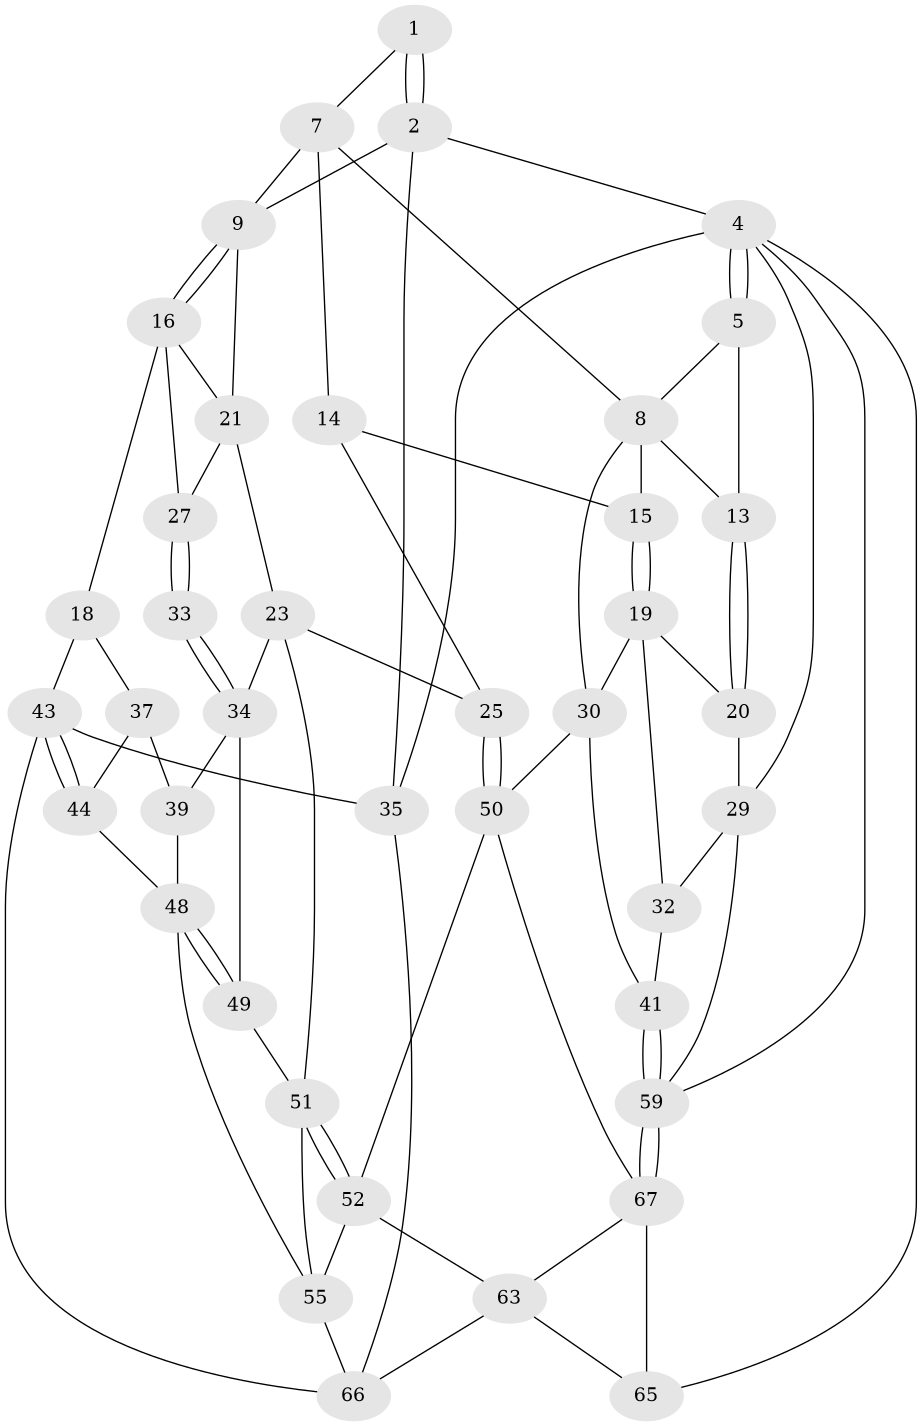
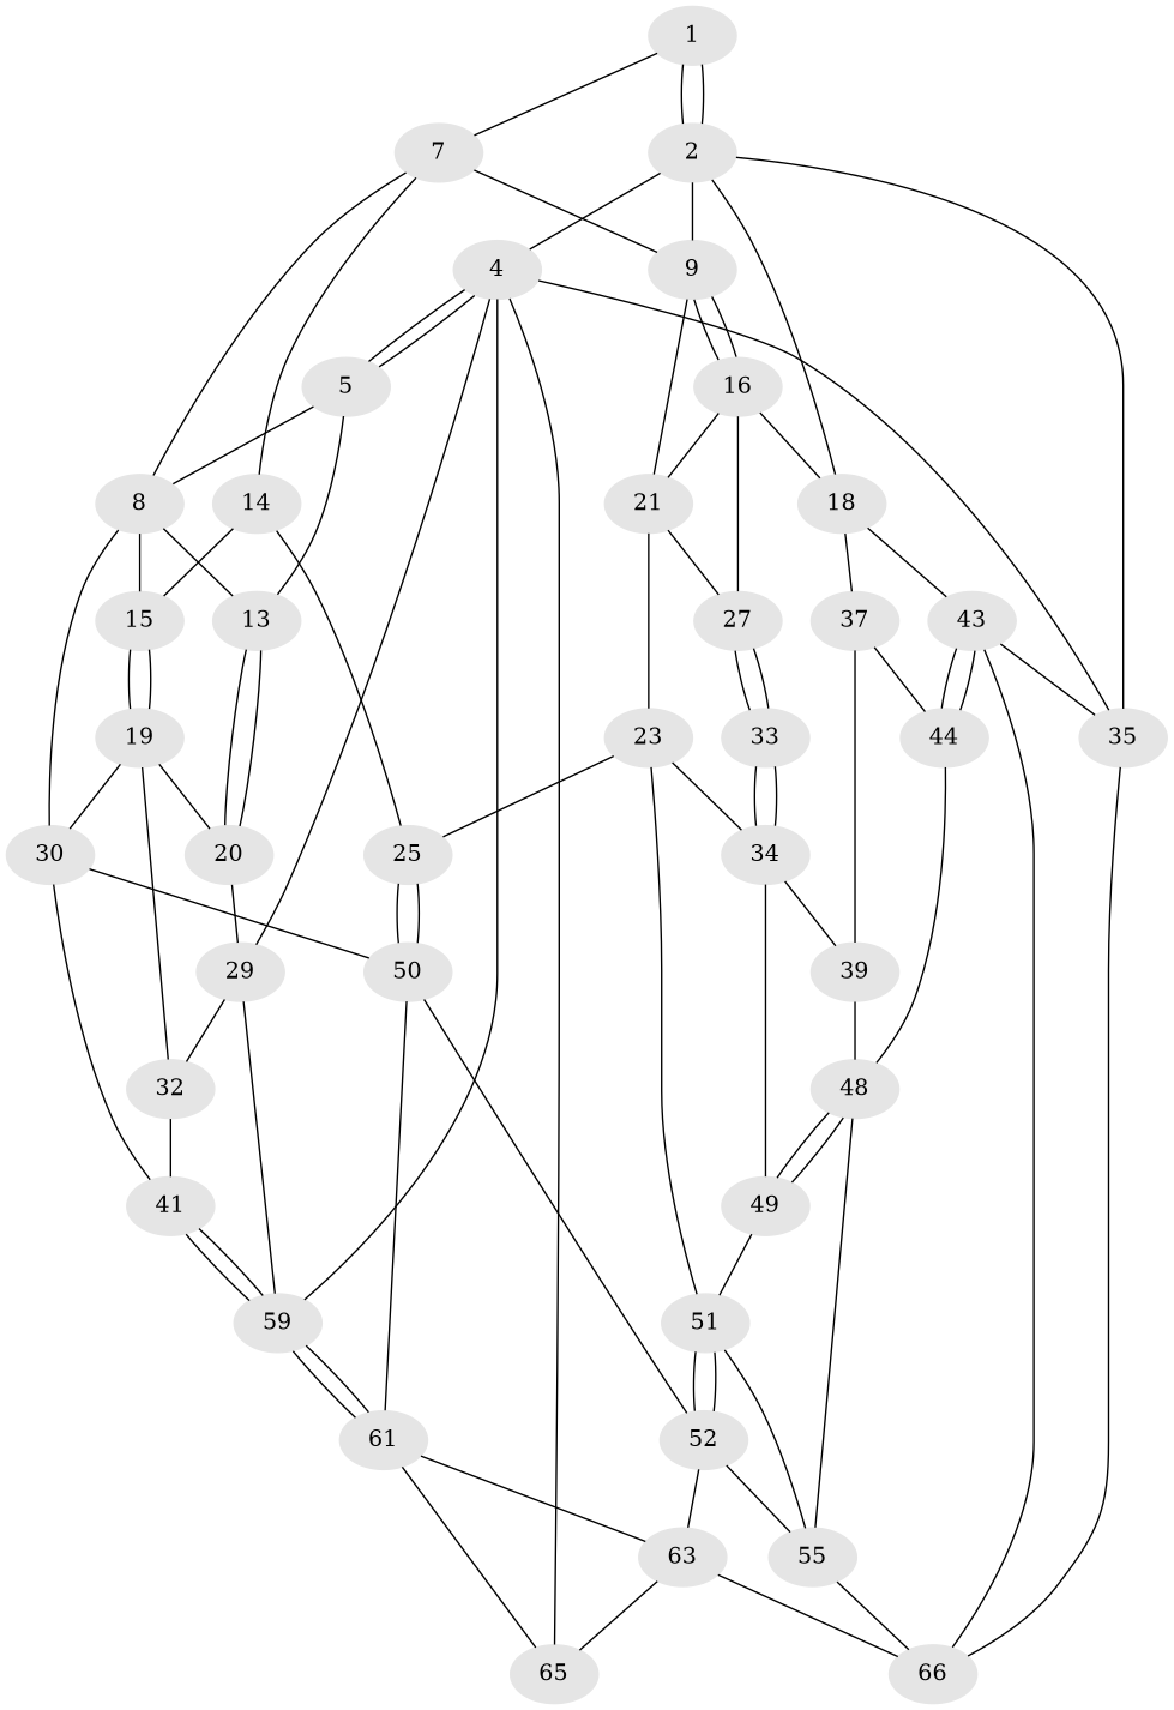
  graph {
    node [color=gray90 style=filled]
    2 [super="+3"]
    1
    7 [super="+11"]
    4 [super="+62"]
    9 [super="+10"]
    18 [super="+36"]
    n7 [label=35]
    8 [super="+12"]
    14 [super="+26"]
    5 [super="+6"]
    29 [super="+47"]
    59 [super="+60"]
    65
    16 [super="+17"]
    21 [super="+22"]
    37 [super="+38"]
    43 [super="+46"]
    66 [super="+67"]
    13
    32 [super="+42"]
-   61 [super="+64" label=67]
+   61 [super="+64"]
    15
    30 [super="+40"]
    20 [super="+28"]
    25
    19 [super="+31"]
    27
    23 [super="+24"]
    50 [super="+53"]
    41
    33
    39
    44
    34 [super="+35"]
    51 [super="+54"]
    49
    55 [super="+58"]
    52 [super="+56"]
    48 [super="+57"]
    63 [super="+68"]
    2 -- 4
    2 -- 9
+   2 -- 18
    2 -- n7
    1 -- 2
    1 -- 2
    1 -- 7
    7 -- 9
    7 -- 8
    7 -- 14
    4 -- n7
    4 -- 5
    4 -- 5
    4 -- 29
    4 -- 59
    4 -- 65
    9 -- 16
    9 -- 16
    9 -- 21
    18 -- 37
    18 -- 43
    n7 -- 66
    8 -- 13
    8 -- 15
    8 -- 30
    14 -- 15
    14 -- 25
    5 -- 8
    5 -- 13
    29 -- 59
    29 -- 32
    59 -- 61
    59 -- 61
    16 -- 18
    16 -- 21
    16 -- 27
    21 -- 27
    21 -- 23
    37 -- 39
    37 -- 44
    43 -- n7
    43 -- 66
    43 -- 44
    43 -- 44
    13 -- 20
    13 -- 20
    32 -- 41
    61 -- 65
    61 -- 63
    15 -- 19
    15 -- 19
    30 -- 50
    30 -- 41
    20 -- 29
    25 -- 50
    25 -- 50
    19 -- 32
    19 -- 30
    19 -- 20
    27 -- 33
    27 -- 33
    23 -- 25
    23 -- 34
    23 -- 51
    50 -- 61
    50 -- 52
    41 -- 59
    41 -- 59
    33 -- 34
    33 -- 34
    39 -- 48
    44 -- 48
    34 -- 39
    34 -- 49
    51 -- 55
    51 -- 52
    51 -- 52
    49 -- 51
    55 -- 66
    52 -- 55
    52 -- 63
    48 -- 49
    48 -- 49
    48 -- 55
    63 -- 65
    63 -- 66
  }
